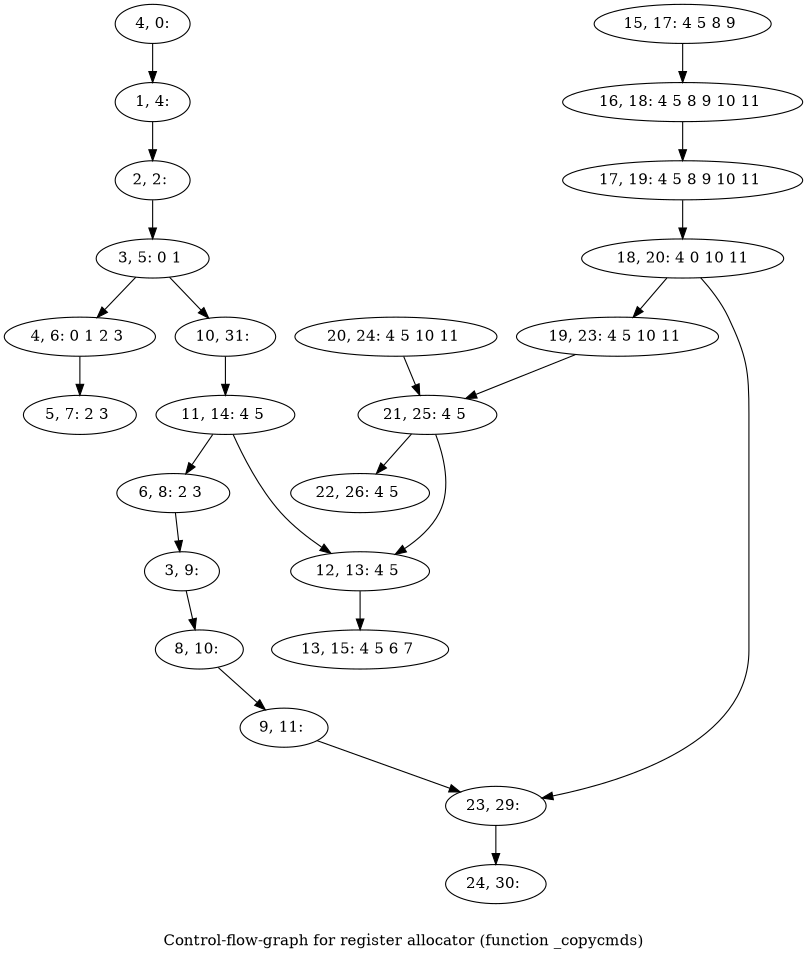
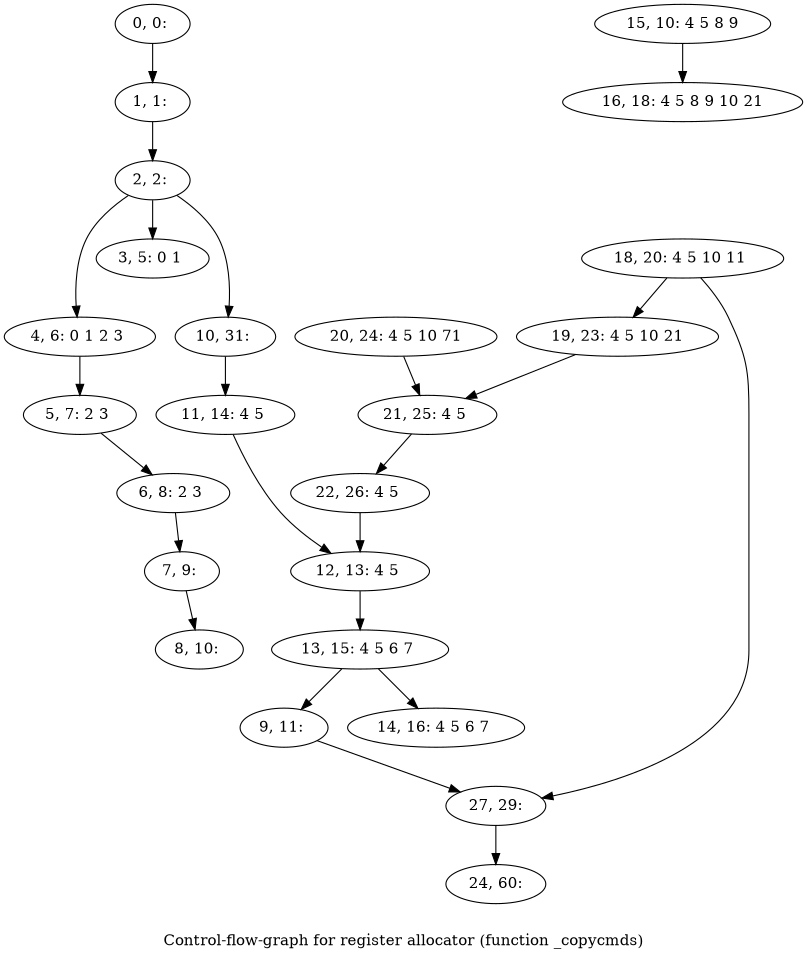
  digraph {
    label="Control-flow-graph for register allocator (function _copycmds)"
-   n1 [label="4, 0:"]
-   n2 [label="1, 4:"]
+   n1 [label="0, 0: "]
+   n2 [label="1, 1: "]
    n3 [label="2, 2: "]
    n4 [label="3, 5: 0 1 "]
    n5 [label="10, 31: "]
    n6 [label="4, 6: 0 1 2 3 "]
    n7 [label="11, 14: 4 5 "]
    n8 [label="5, 7: 2 3 "]
    n9 [label="6, 8: 2 3 "]
-   n10 [label="3, 9:"]
+   n10 [label="7, 9: "]
    n11 [label="8, 10: "]
    n12 [label="9, 11: "]
-   n13 [label="23, 29: "]
-   n14 [label="24, 30: "]
+   n13 [label="27, 29:"]
+   n14 [label="24, 60:"]
    n15 [label="12, 13: 4 5 "]
    n16 [label="13, 15: 4 5 6 7 "]
-   n18 [label="15, 17: 4 5 8 9 "]
-   n19 [label="16, 18: 4 5 8 9 10 11 "]
-   n20 [label="17, 19: 4 5 8 9 10 11 "]
-   n21 [label="18, 20: 4 0 10 11"]
-   n22 [label="19, 23: 4 5 10 11 "]
+   n17 [label="14, 16: 4 5 6 7 "]
+   n18 [label="15, 10: 4 5 8 9"]
+   n19 [label="16, 18: 4 5 8 9 10 21"]
+   n21 [label="18, 20: 4 5 10 11 "]
+   n22 [label="19, 23: 4 5 10 21"]
    n23 [label="21, 25: 4 5 "]
-   n24 [label="20, 24: 4 5 10 11 "]
+   n24 [label="20, 24: 4 5 10 71"]
    n25 [label="22, 26: 4 5 "]
    n1 -> n2
    n2 -> n3
    n3 -> n4
-   n4 -> n5
-   n4 -> n6
+   n3 -> n5
+   n3 -> n6
    n5 -> n7
    n6 -> n8
    n7 -> n15
-   n7 -> n9
+   n8 -> n9
    n9 -> n10
    n10 -> n11
-   n11 -> n12
+   n16 -> n12
    n12 -> n13
    n13 -> n14
    n15 -> n16
+   n16 -> n17
    n18 -> n19
-   n19 -> n20
-   n20 -> n21
    n21 -> n13
    n21 -> n22
    n22 -> n23
    n23 -> n25
    n24 -> n23
-   n23 -> n15
+   n25 -> n15
  }
